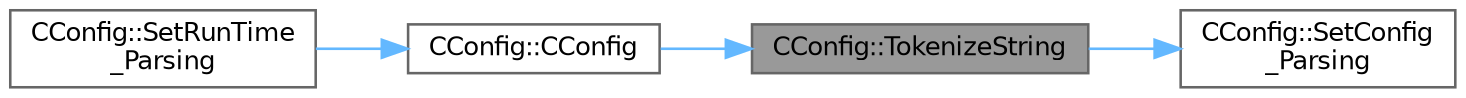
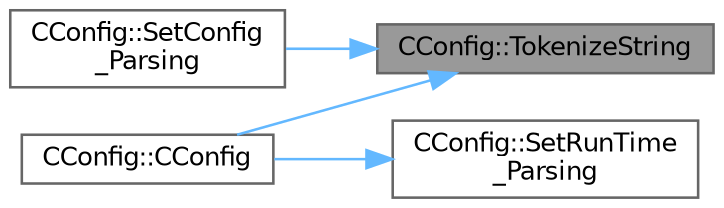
  digraph {
    rankdir=RL
    node [color=grey40 fillcolor=white fontname=Helvetica fontsize=10 shape=box style=filled]
    edge [color=steelblue1 dir=back fontname=Helvetica fontsize=10 labelfontname=Helvetica labelfontsize=10 style=solid]
    n1 [color=gray40 fillcolor=grey60 fontcolor=black height=0.2 label="CConfig::TokenizeString" width=0.4]
    n2 [height=0.2 label="CConfig::SetConfig\l_Parsing" width=0.4]
    n3 [height=0.2 label="CConfig::CConfig" width=0.4]
    n4 [height=0.2 label="CConfig::SetRunTime\l_Parsing" width=0.4]
-   n2 -> n1
+   n1 -> n2
    n1 -> n3
-   n3 -> n4
+   n4 -> n3
  }
